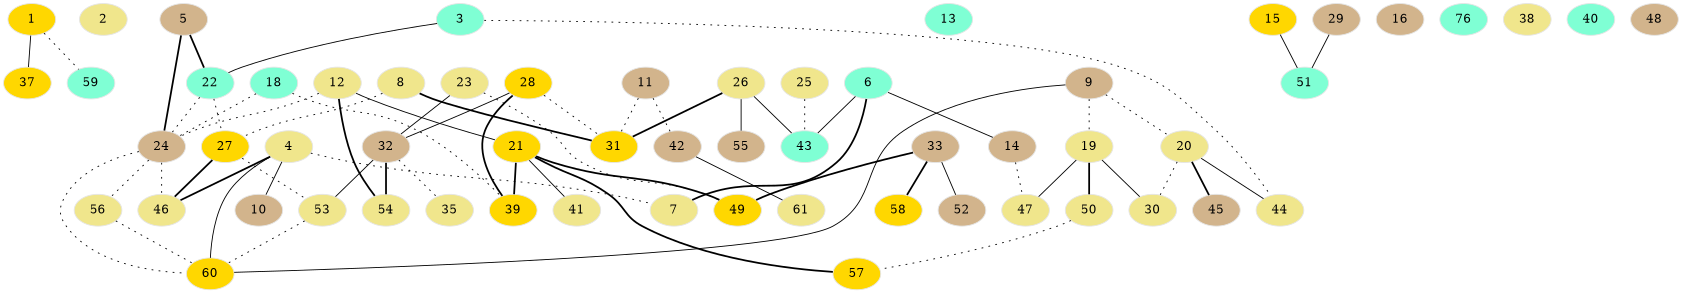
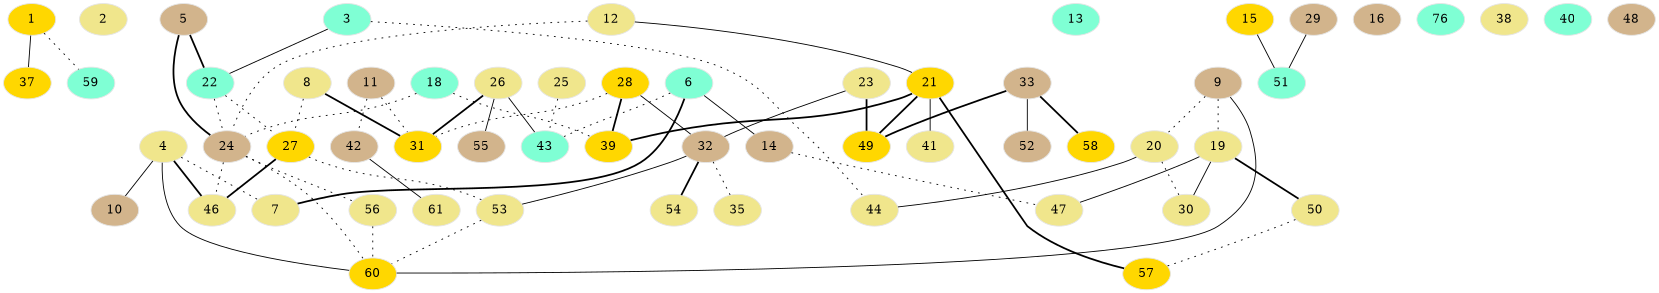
  graph {
    node [color=gray90 fillcolor=khaki style=filled]
    edge [style=dotted]
    1 [fillcolor=gold]
    37 [fillcolor=gold]
    59 [fillcolor=aquamarine]
    2
    3 [fillcolor=aquamarine]
    22 [fillcolor=aquamarine]
    44
    24 [fillcolor=tan]
    27 [fillcolor=gold]
    43 [fillcolor=aquamarine]
    4
    7
    10 [fillcolor=tan]
    46
    60 [fillcolor=gold]
    5 [fillcolor=tan]
    56
    6 [fillcolor=aquamarine]
    14 [fillcolor=tan]
    47
    8
    31 [fillcolor=gold]
    53
    9 [fillcolor=tan]
    19
    20
    30
    50
-   45 [fillcolor=tan]
    11 [fillcolor=tan]
    42 [fillcolor=tan]
    61
    12
    21 [fillcolor=gold]
    54
    39 [fillcolor=gold]
    41
    49 [fillcolor=gold]
    57 [fillcolor=gold]
    13 [fillcolor=aquamarine]
    15 [fillcolor=gold]
    51 [fillcolor=aquamarine]
    16 [fillcolor=tan]
    18 [fillcolor=aquamarine]
    23
    32 [fillcolor=tan]
    35
    25
    26
    55 [fillcolor=tan]
    28 [fillcolor=gold]
    29 [fillcolor=tan]
    33 [fillcolor=tan]
    52 [fillcolor=tan]
    58 [fillcolor=gold]
    n56 [fillcolor=aquamarine label=76]
    38
    40 [fillcolor=aquamarine]
    48 [fillcolor=tan]
    1 -- 37 [style=solid]
    1 -- 59
    3 -- 22 [style=solid]
    3 -- 44
    22 -- 24
    22 -- 27
    24 -- 46
    24 -- 60
    24 -- 56
    27 -- 46 [style=bold]
    27 -- 53
    4 -- 7
    4 -- 10 [style=solid]
    4 -- 46 [style=bold]
    4 -- 60 [style=solid]
    5 -- 22 [style=bold]
    5 -- 24 [style=bold]
    56 -- 60
-   6 -- 43 [style=solid]
+   6 -- 43
    6 -- 7 [style=bold]
    6 -- 14 [style=solid]
    14 -- 47
    8 -- 27
    8 -- 31 [style=bold]
    53 -- 60
    9 -- 60 [style=solid]
    9 -- 19
    9 -- 20
    19 -- 47 [style=solid]
    19 -- 30 [style=solid]
    19 -- 50 [style=bold]
    20 -- 44 [style=solid]
    20 -- 30
-   20 -- 45 [style=bold]
    50 -- 57
    11 -- 31
    11 -- 42
    42 -- 61 [style=solid]
    12 -- 24
    12 -- 21 [style=solid]
-   12 -- 54 [style=bold]
    21 -- 39 [style=bold]
    21 -- 41 [style=solid]
    21 -- 49 [style=bold]
    21 -- 57 [style=bold]
    15 -- 51 [style=solid]
    18 -- 24
    18 -- 39
-   23 -- 49
+   23 -- 49 [style=bold]
    23 -- 32 [style=solid]
    32 -- 53 [style=solid]
    32 -- 54 [style=bold]
    32 -- 35
    25 -- 43
    26 -- 43 [style=solid]
    26 -- 31 [style=bold]
    26 -- 55 [style=solid]
    28 -- 31
    28 -- 39 [style=bold]
    28 -- 32 [style=solid]
    29 -- 51 [style=solid]
    33 -- 49 [style=bold]
    33 -- 52 [style=solid]
    33 -- 58 [style=bold]
  }
